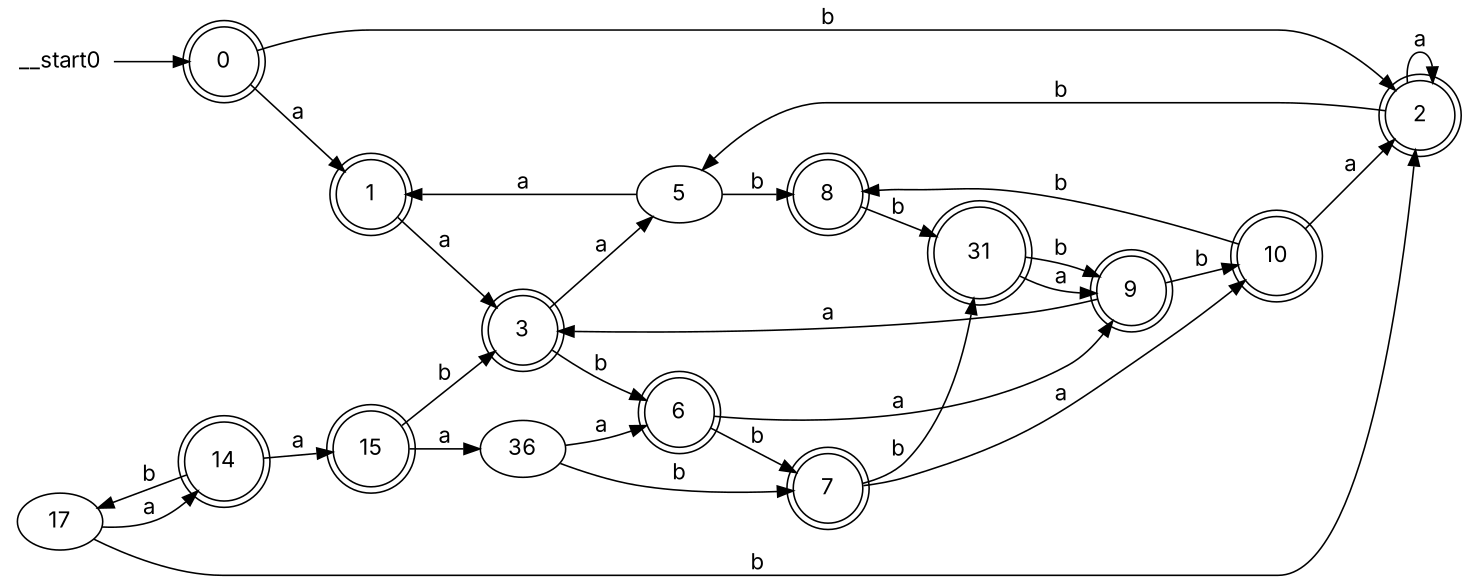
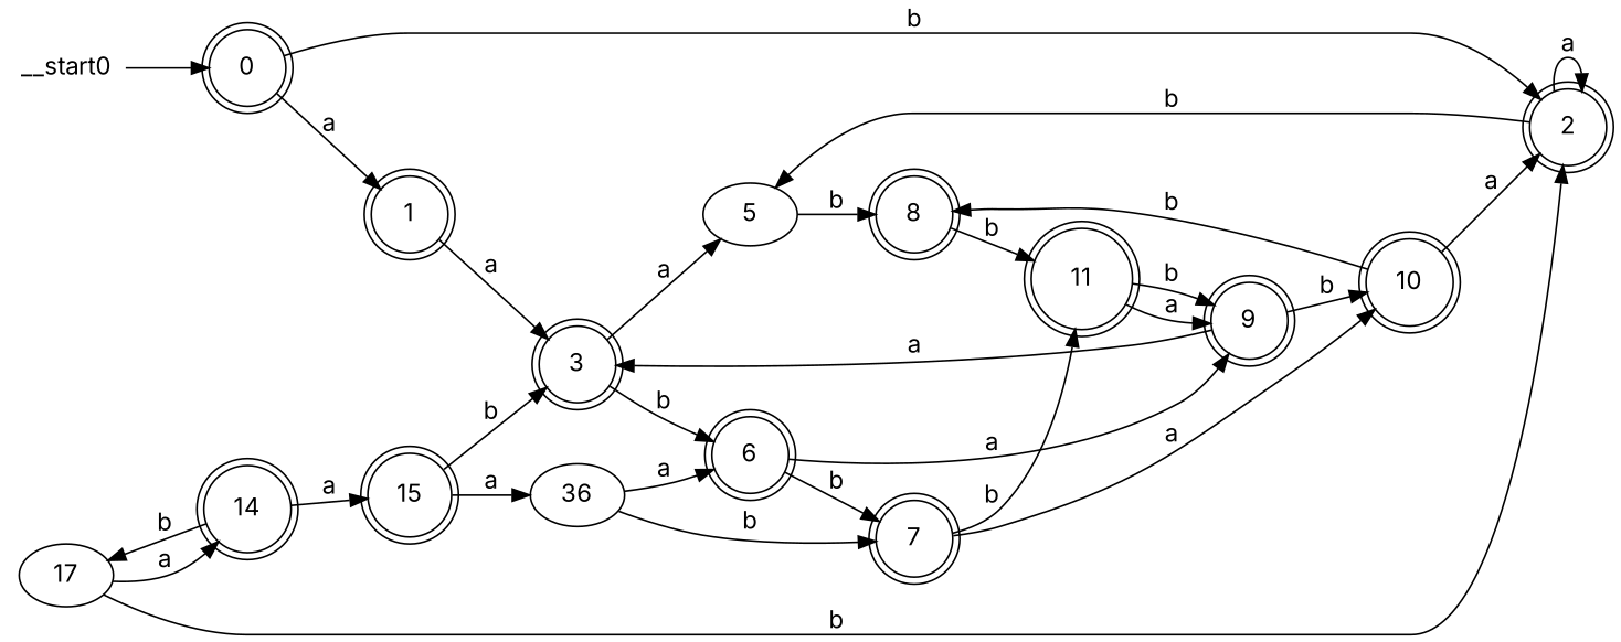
  digraph {
    fontname=Inter
    rankdir=LR
    node [fontname=Inter shape=doublecircle]
    edge [fontname=Inter]
    __start0 [shape=none]
    0
    1
    2
    3
    5 [shape=""]
    6
    8
    7
    9
    10
-   11 [label=31]
+   11
    n13 [label=17 shape=""]
    14
    15
    n16 [label=36 shape=""]
    __start0 -> 0
    0 -> 1 [label=a]
    0 -> 2 [label=b]
    1 -> 3 [label=a]
    2 -> 2 [label=a]
    2 -> 5 [label=b]
    3 -> 5 [label=a]
    3 -> 6 [label=b]
-   5 -> 1 [label=a]
    5 -> 8 [label=b]
    6 -> 7 [label=b]
    6 -> 9 [label=a]
    8 -> 11 [label=b]
    7 -> 10 [label=a]
    7 -> 11 [label=b]
    9 -> 3 [label=a]
    9 -> 10 [label=b]
    10 -> 2 [label=a]
    10 -> 8 [label=b]
    11 -> 9 [label=a]
    11 -> 9 [label=b]
    n13 -> 2 [label=b]
    n13 -> 14 [label=a]
    14 -> n13 [label=b]
    14 -> 15 [label=a]
    15 -> 3 [label=b]
    15 -> n16 [label=a]
    n16 -> 6 [label=a]
    n16 -> 7 [label=b]
  }
